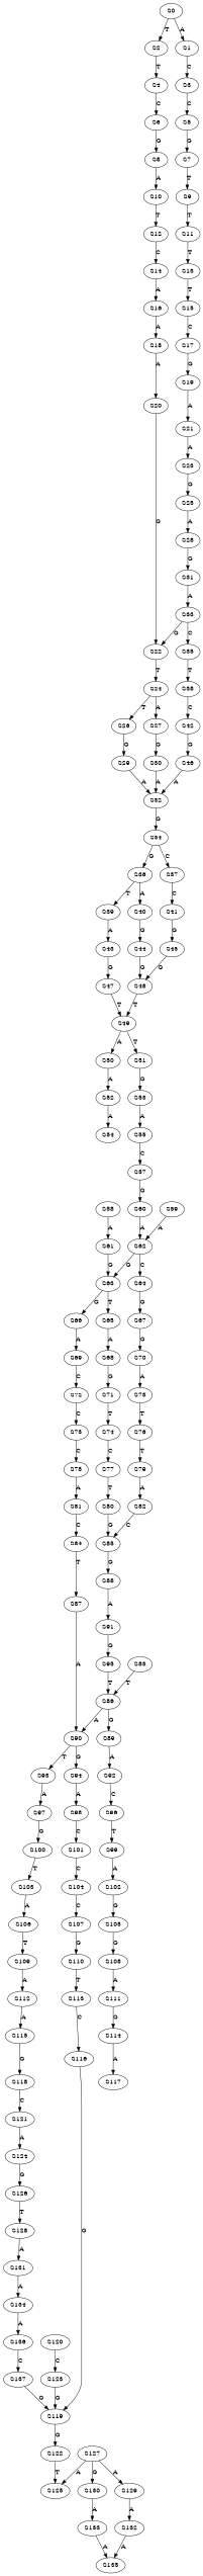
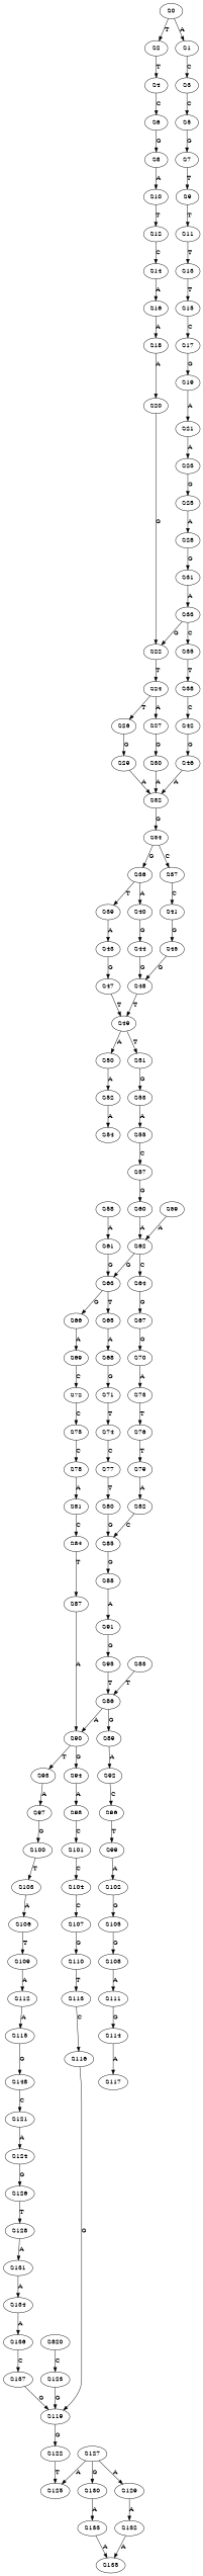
  strict digraph {
    S0
    S1
    S2
    S3
    S4
    S5
    S6
    S7
    S8
    S9
    S10
    S11
    S12
    S13
    S14
    S15
    S16
    S17
    S18
    S19
    S20
    S21
    S22
    S23
    S24
    S25
    S26
    S27
    S28
    S29
    S30
    S31
    S32
    S33
    S34
    S35
    S36
    S37
    S38
    S39
    S40
    S41
    S42
    S43
    S44
    S45
    S46
    S47
    S48
    S49
    S50
    S51
    S52
    S53
    S54
    S55
    S57
    S60
    S58
    S61
    S59
    S62
    S63
    S64
    S65
    S66
    S67
    S68
    S69
    S70
    S71
    S72
    S73
    S74
    S75
    S76
    S77
    S78
    S79
    S80
    S81
    S82
    S85
    S84
    S83
    S86
    S87
    S88
    S89
    S90
    S91
    S92
    S93
    S94
    S95
    S96
    S97
    S98
    S99
    S100
    S101
    S102
    S103
    S104
    S105
    S106
    S107
    S108
    S109
    S110
    S111
    S112
    S113
    S114
    S115
    S116
    S117
-   S118
+   S118 [label=S148]
    S119
    S121
    S122
-   S120
+   S120 [label=S820]
    S123
    S124
    S125
    S126
    S128
    S127
    S129
    S130
    S131
    S132
    S133
    S134
    S135
    S136
    S137
    S0 -> S1 [label=A]
    S0 -> S2 [label=T]
    S1 -> S3 [label=C]
    S2 -> S4 [label=T]
    S3 -> S5 [label=C]
    S4 -> S6 [label=C]
    S5 -> S7 [label=G]
    S6 -> S8 [label=G]
    S7 -> S9 [label=T]
    S8 -> S10 [label=A]
    S9 -> S11 [label=T]
    S10 -> S12 [label=T]
    S11 -> S13 [label=T]
    S12 -> S14 [label=C]
    S13 -> S15 [label=T]
    S14 -> S16 [label=A]
    S15 -> S17 [label=C]
    S16 -> S18 [label=A]
    S17 -> S19 [label=G]
    S18 -> S20 [label=A]
    S19 -> S21 [label=A]
    S20 -> S22 [label=G]
    S21 -> S23 [label=A]
    S22 -> S24 [label=T]
    S23 -> S25 [label=G]
    S24 -> S26 [label=T]
    S24 -> S27 [label=A]
    S25 -> S28 [label=A]
    S26 -> S29 [label=G]
    S27 -> S30 [label=G]
    S28 -> S31 [label=G]
    S29 -> S32 [label=A]
    S30 -> S32 [label=A]
    S31 -> S33 [label=A]
    S32 -> S34 [label=G]
    S33 -> S22 [label=G]
    S33 -> S35 [label=C]
    S34 -> S36 [label=G]
    S34 -> S37 [label=C]
    S35 -> S38 [label=T]
    S36 -> S39 [label=T]
    S36 -> S40 [label=A]
    S37 -> S41 [label=C]
    S38 -> S42 [label=C]
    S39 -> S43 [label=A]
    S40 -> S44 [label=G]
    S41 -> S45 [label=G]
    S42 -> S46 [label=G]
    S43 -> S47 [label=G]
    S44 -> S48 [label=G]
    S45 -> S48 [label=G]
    S46 -> S32 [label=A]
    S47 -> S49 [label=T]
    S48 -> S49 [label=T]
    S49 -> S50 [label=A]
    S49 -> S51 [label=T]
    S50 -> S52 [label=A]
    S51 -> S53 [label=G]
    S52 -> S54 [label=A]
    S53 -> S55 [label=A]
    S55 -> S57 [label=C]
    S57 -> S60 [label=G]
    S60 -> S62 [label=A]
    S58 -> S61 [label=A]
    S61 -> S63 [label=G]
    S59 -> S62 [label=A]
    S62 -> S63 [label=G]
    S62 -> S64 [label=C]
    S63 -> S65 [label=T]
    S63 -> S66 [label=G]
    S64 -> S67 [label=G]
    S65 -> S68 [label=A]
    S66 -> S69 [label=A]
    S67 -> S70 [label=G]
    S68 -> S71 [label=G]
    S69 -> S72 [label=C]
    S70 -> S73 [label=A]
    S71 -> S74 [label=T]
    S72 -> S75 [label=C]
    S73 -> S76 [label=T]
    S74 -> S77 [label=C]
    S75 -> S78 [label=C]
    S76 -> S79 [label=T]
    S77 -> S80 [label=T]
    S78 -> S81 [label=A]
    S79 -> S82 [label=A]
    S80 -> S85 [label=G]
    S81 -> S84 [label=C]
    S82 -> S85 [label=C]
    S85 -> S88 [label=G]
    S84 -> S87 [label=T]
    S83 -> S86 [label=T]
    S86 -> S89 [label=G]
    S86 -> S90 [label=A]
    S87 -> S90 [label=A]
    S88 -> S91 [label=A]
    S89 -> S92 [label=A]
    S90 -> S93 [label=T]
    S90 -> S94 [label=G]
    S91 -> S95 [label=G]
    S92 -> S96 [label=C]
    S93 -> S97 [label=A]
    S94 -> S98 [label=A]
    S95 -> S86 [label=T]
    S96 -> S99 [label=T]
    S97 -> S100 [label=G]
    S98 -> S101 [label=C]
    S99 -> S102 [label=A]
    S100 -> S103 [label=T]
    S101 -> S104 [label=C]
    S102 -> S105 [label=G]
    S103 -> S106 [label=A]
    S104 -> S107 [label=C]
    S105 -> S108 [label=G]
    S106 -> S109 [label=T]
    S107 -> S110 [label=G]
    S108 -> S111 [label=A]
    S109 -> S112 [label=A]
    S110 -> S113 [label=T]
    S111 -> S114 [label=G]
    S112 -> S115 [label=A]
    S113 -> S116 [label=C]
    S114 -> S117 [label=A]
    S115 -> S118 [label=G]
    S116 -> S119 [label=G]
    S118 -> S121 [label=C]
    S119 -> S122 [label=G]
    S121 -> S124 [label=A]
    S122 -> S125 [label=T]
    S120 -> S123 [label=C]
    S123 -> S119 [label=G]
    S124 -> S126 [label=G]
    S126 -> S128 [label=T]
    S128 -> S131 [label=A]
    S127 -> S125 [label=A]
    S127 -> S129 [label=A]
    S127 -> S130 [label=G]
    S129 -> S132 [label=A]
    S130 -> S133 [label=A]
    S131 -> S134 [label=A]
    S132 -> S135 [label=A]
    S133 -> S135 [label=A]
    S134 -> S136 [label=A]
    S136 -> S137 [label=C]
    S137 -> S119 [label=G]
  }
